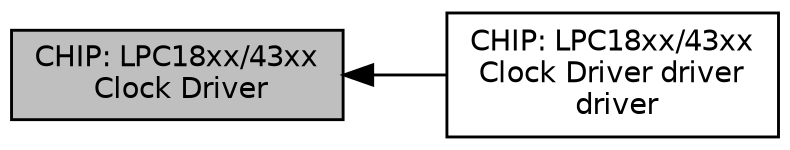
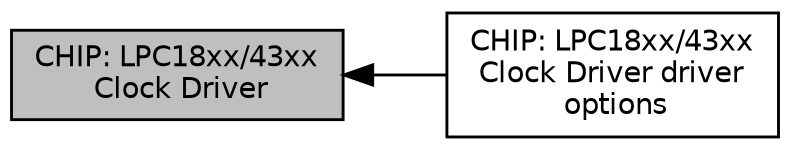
  digraph {
    rankdir=LR
    node [color=black fontname=Helvetica fontsize=10 shape=record style=filled]
-   n1 [fillcolor=white height=0.2 label="CHIP: LPC18xx/43xx\l Clock Driver driver\l driver" width=0.4]
+   n1 [fillcolor=white height=0.2 label="CHIP: LPC18xx/43xx\l Clock Driver driver\l options" width=0.4]
    n2 [fillcolor=grey75 fontcolor=black height=0.2 label="CHIP: LPC18xx/43xx\l Clock Driver" width=0.4]
    n2 -> n1 [dir=back fontname=Helvetica fontsize=10 labelfontname=Helvetica labelfontsize=10 shape=plaintext style=solid]
  }
